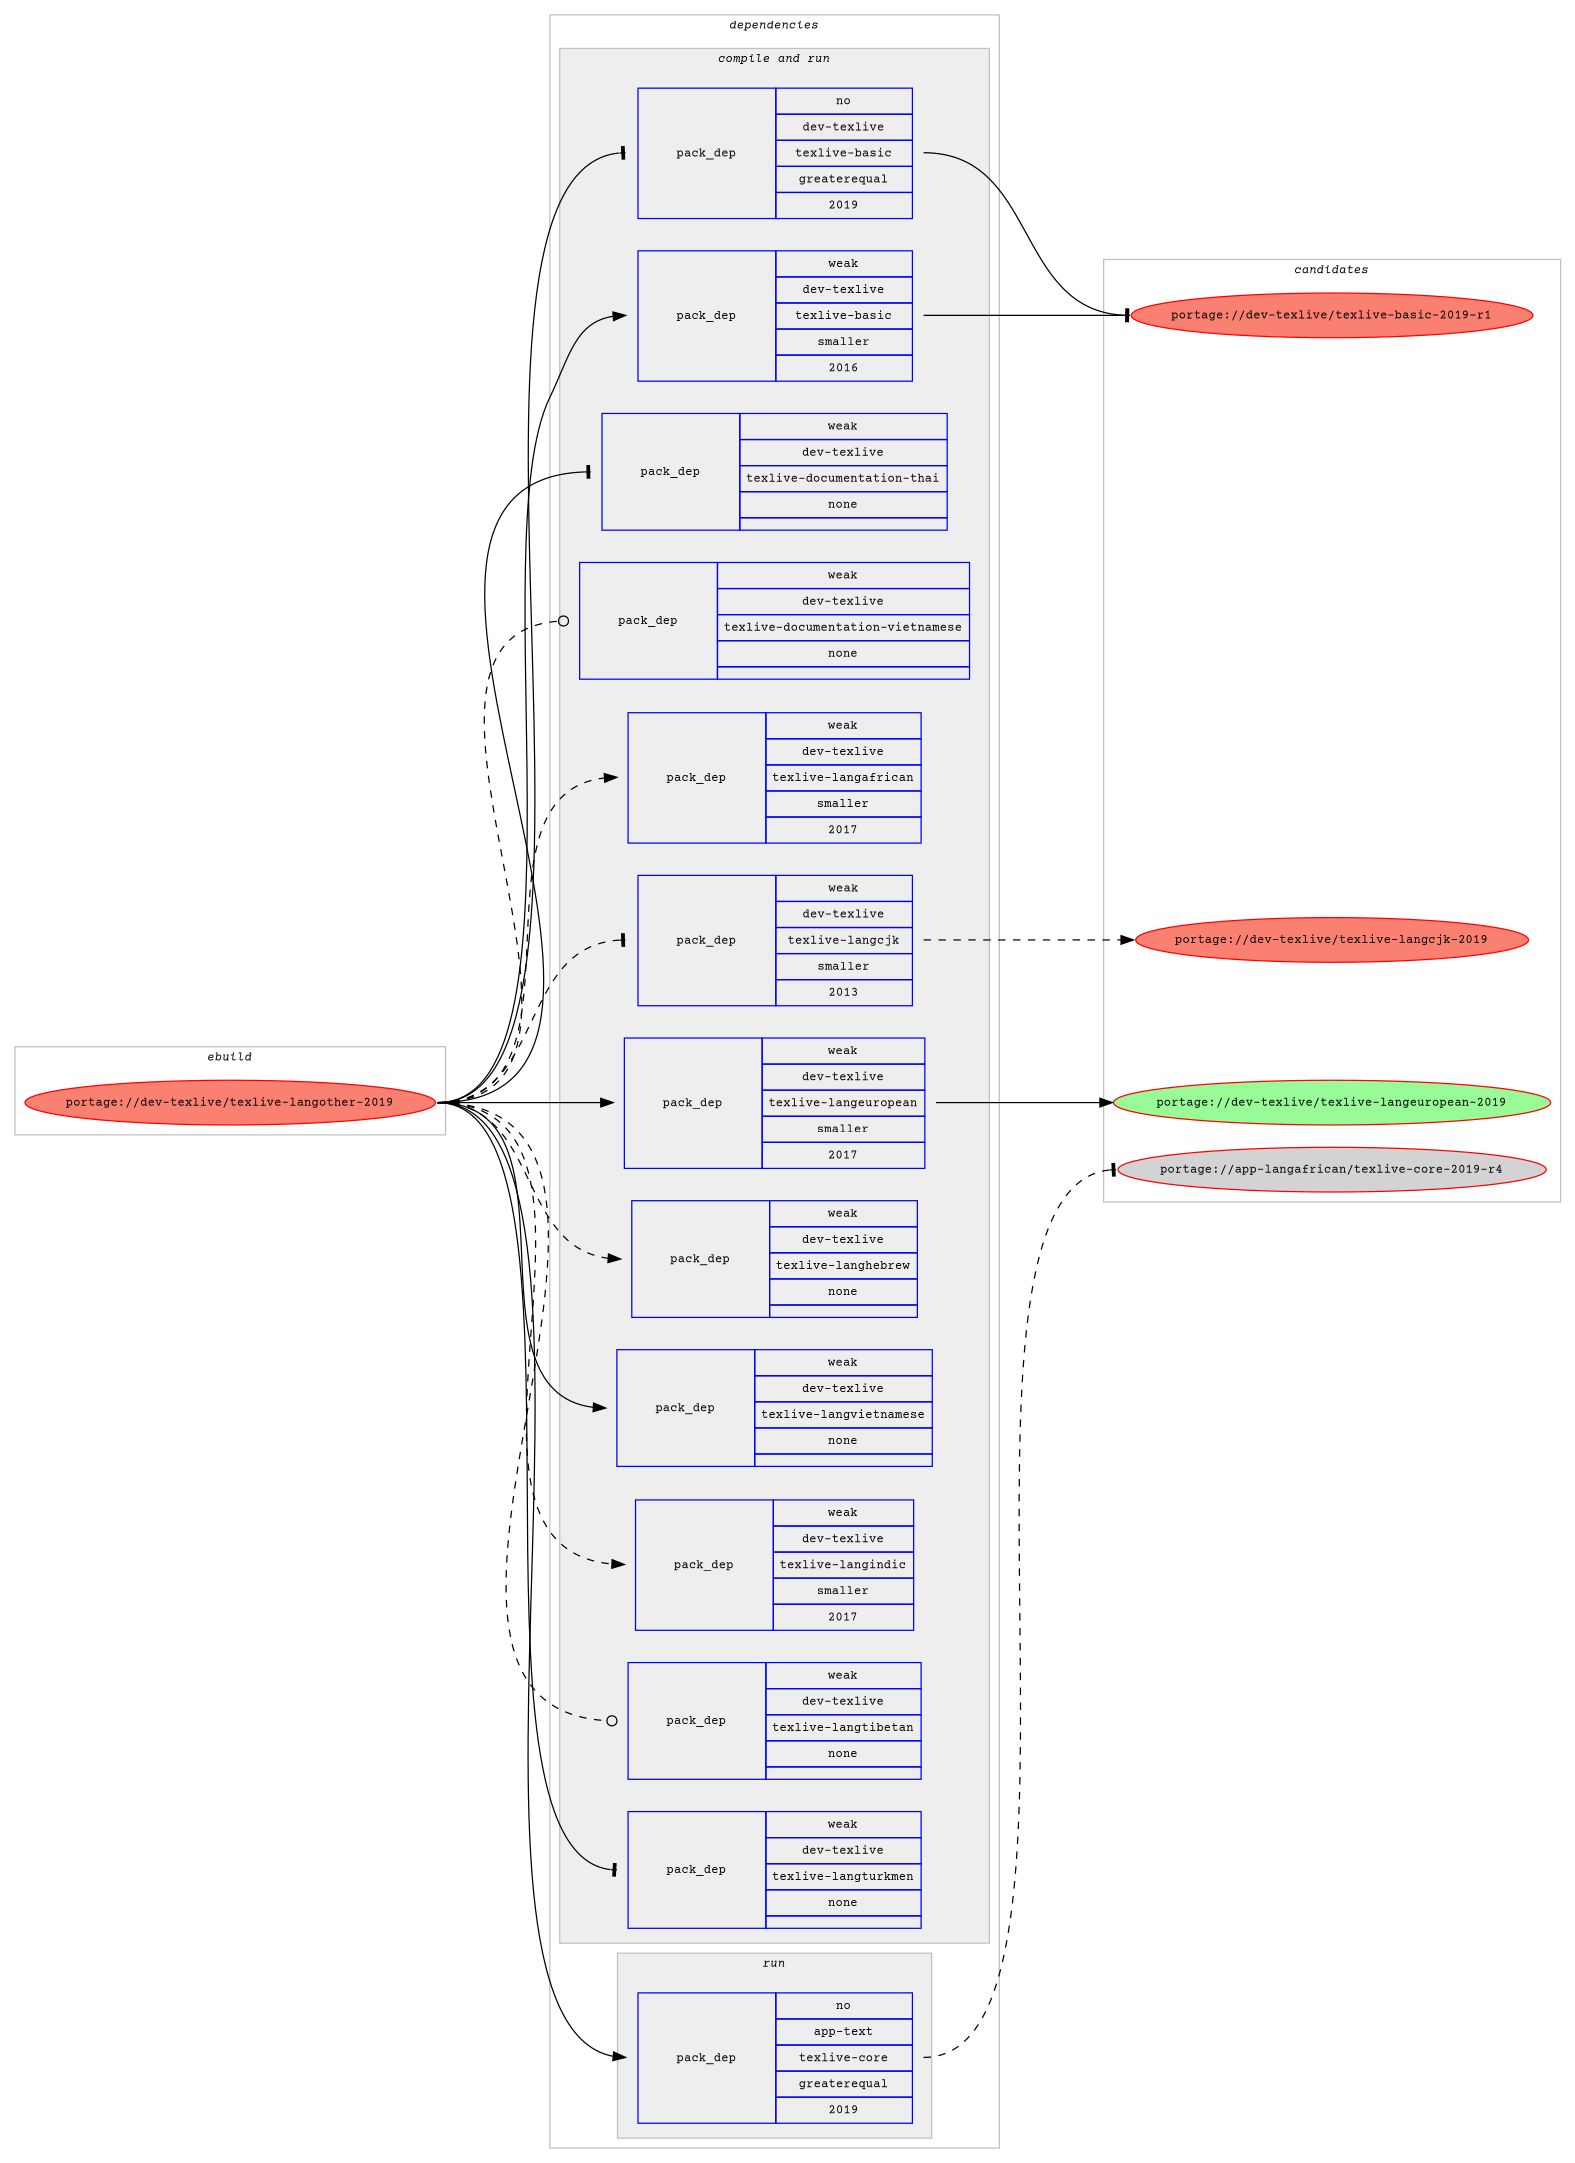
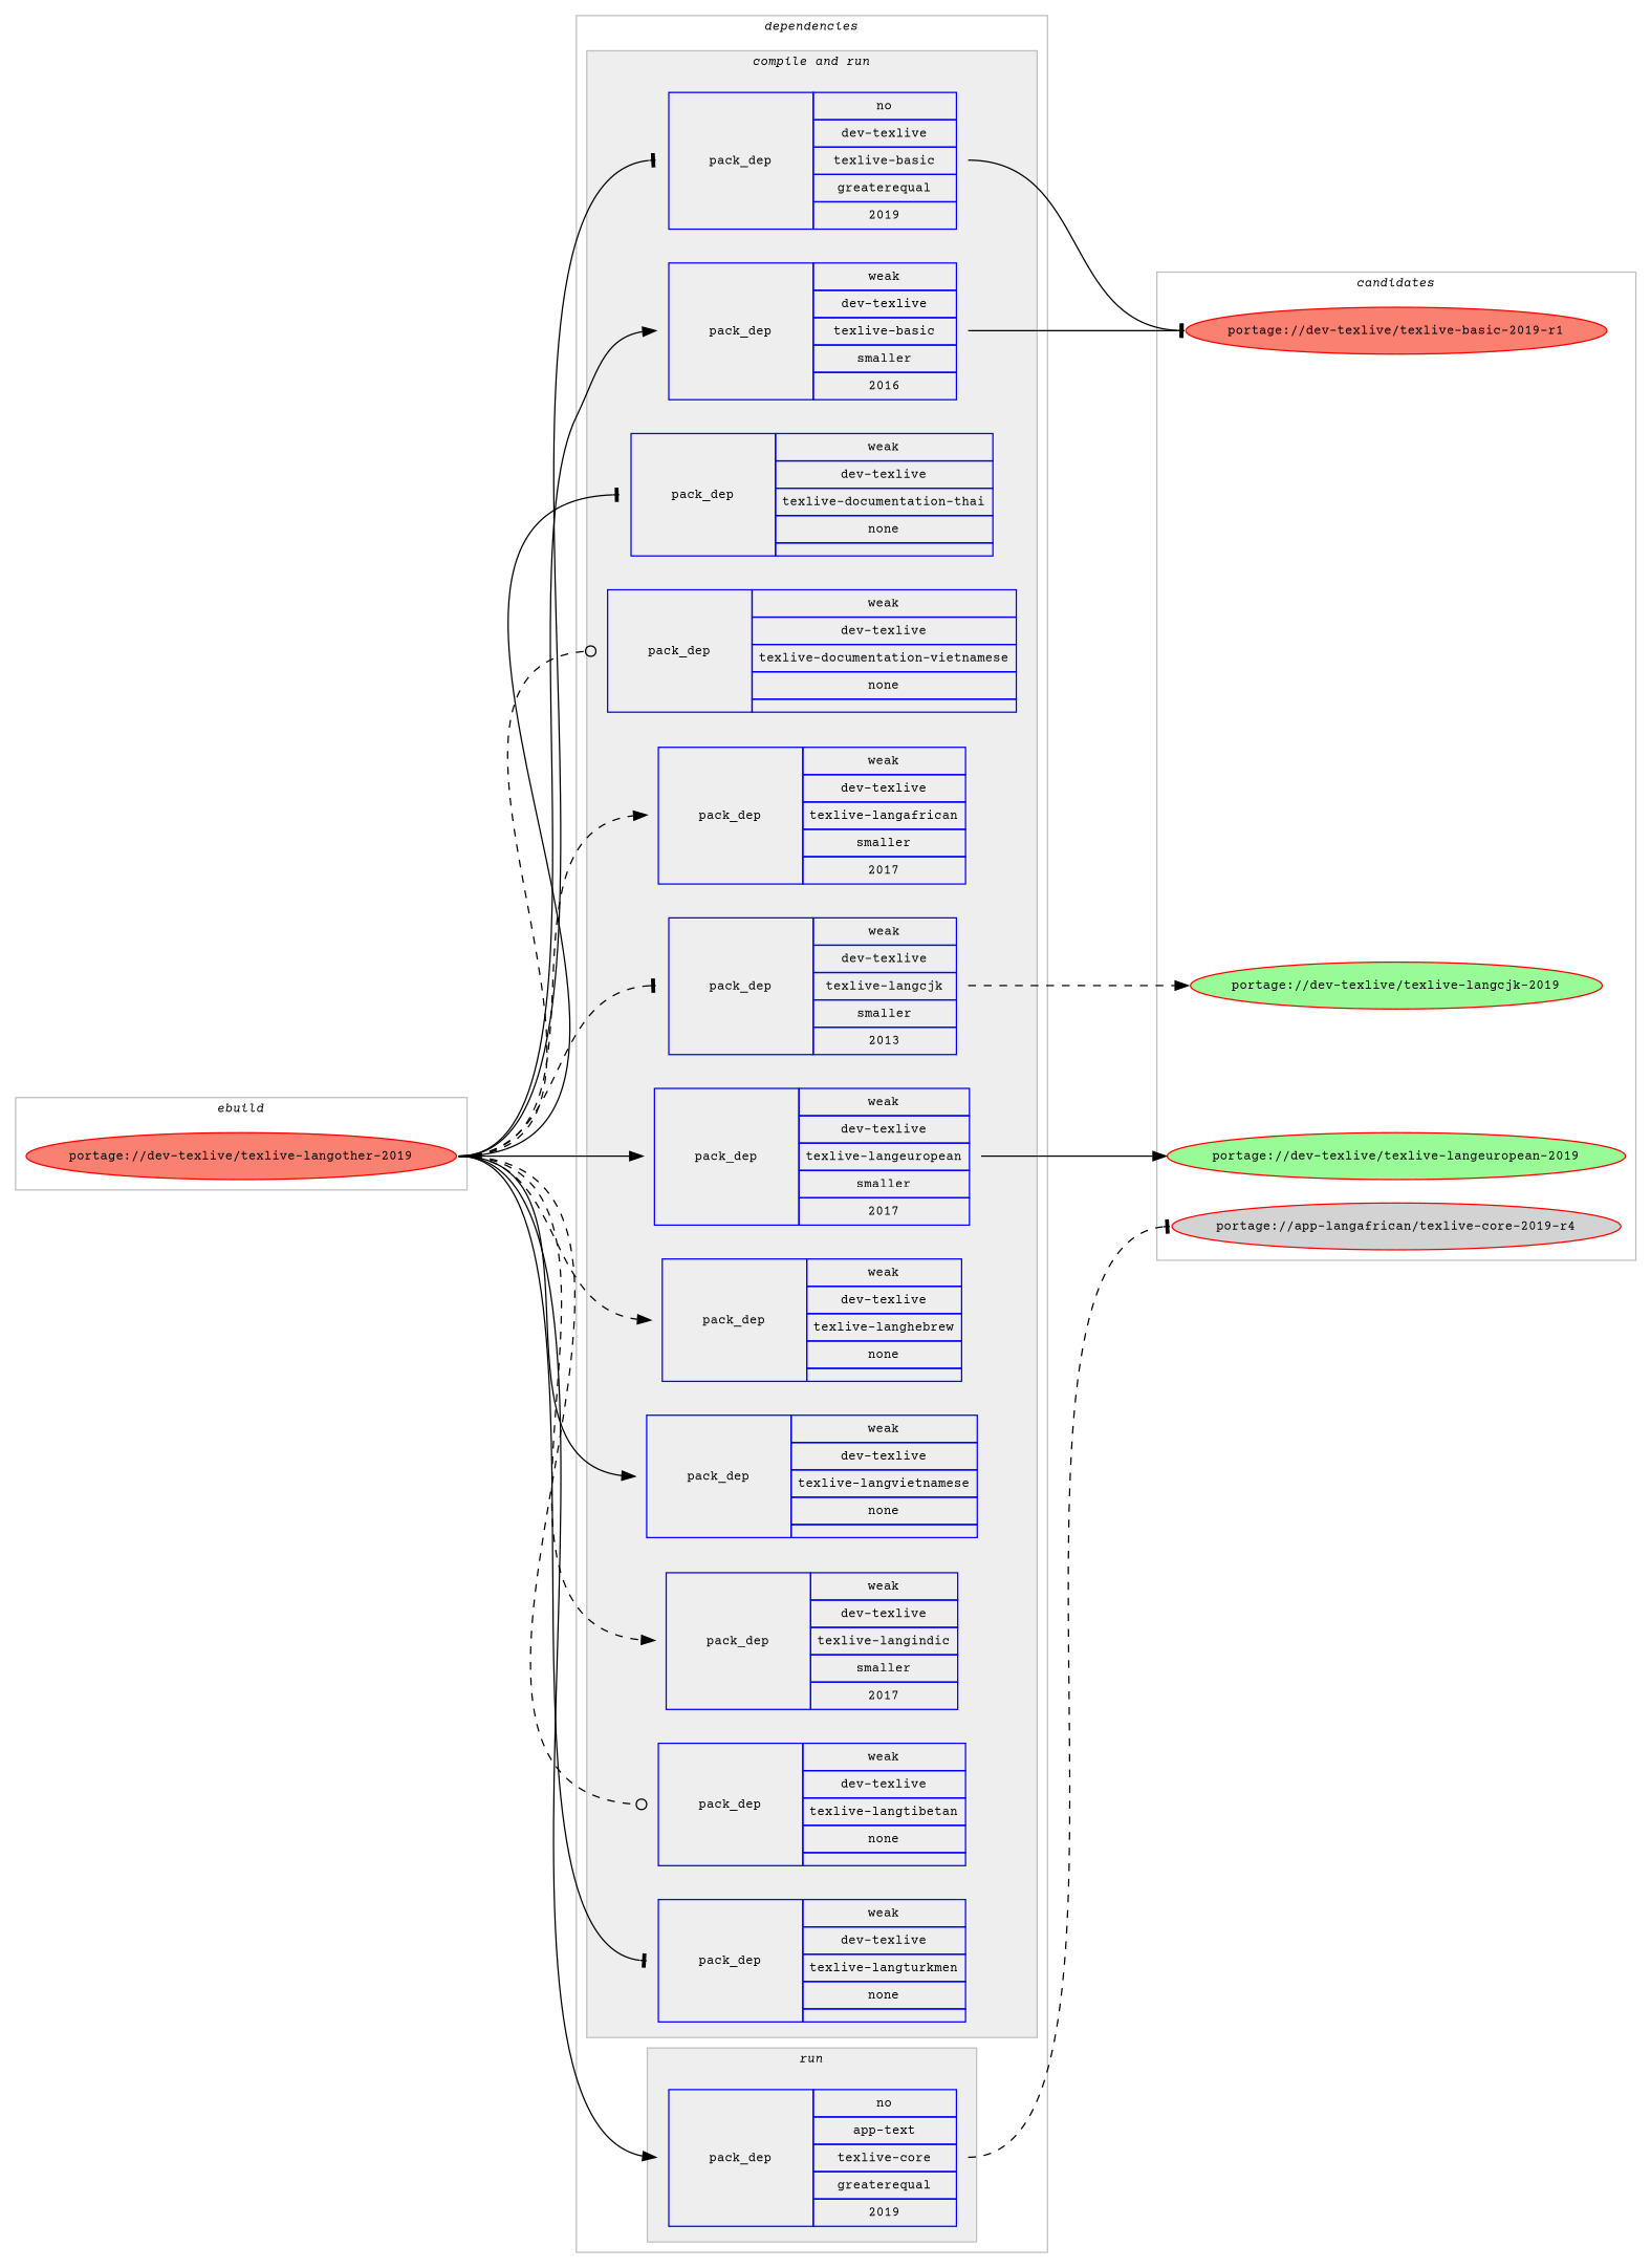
  digraph {
    compound=true
    concentrate=true
    fontname="Courier Prime"
    fontsize=10
    newrank=true
    rankdir=LR
    ranksep=1.5
    node [color=blue fontname="Courier Prime" fontsize=10 shape=none]
    edge [arrowhead=normal fontname="Courier Prime" headport=w style=solid tailport=e weight=20]
    n1 [color=red fillcolor=salmon label="portage://dev-texlive/texlive-langother-2019" style=filled width=4 shape=""]
    n2 [label=<<TABLE BORDER="0" CELLBORDER="1" CELLSPACING="0" CELLPADDING="4" WIDTH="220"><TR><TD ROWSPAN="6" CELLPADDING="30">pack_dep</TD></TR><TR><TD WIDTH="110">no</TD></TR><TR><TD>dev-texlive</TD></TR><TR><TD>texlive-basic</TD></TR><TR><TD>greaterequal</TD></TR><TR><TD>2019</TD></TR></TABLE>>]
    n3 [label=<<TABLE BORDER="0" CELLBORDER="1" CELLSPACING="0" CELLPADDING="4" WIDTH="220"><TR><TD ROWSPAN="6" CELLPADDING="30">pack_dep</TD></TR><TR><TD WIDTH="110">weak</TD></TR><TR><TD>dev-texlive</TD></TR><TR><TD>texlive-basic</TD></TR><TR><TD>smaller</TD></TR><TR><TD>2016</TD></TR></TABLE>>]
    n4 [label=<<TABLE BORDER="0" CELLBORDER="1" CELLSPACING="0" CELLPADDING="4" WIDTH="220"><TR><TD ROWSPAN="6" CELLPADDING="30">pack_dep</TD></TR><TR><TD WIDTH="110">weak</TD></TR><TR><TD>dev-texlive</TD></TR><TR><TD>texlive-documentation-thai</TD></TR><TR><TD>none</TD></TR><TR><TD></TD></TR></TABLE>>]
    n5 [label=<<TABLE BORDER="0" CELLBORDER="1" CELLSPACING="0" CELLPADDING="4" WIDTH="220"><TR><TD ROWSPAN="6" CELLPADDING="30">pack_dep</TD></TR><TR><TD WIDTH="110">weak</TD></TR><TR><TD>dev-texlive</TD></TR><TR><TD>texlive-documentation-vietnamese</TD></TR><TR><TD>none</TD></TR><TR><TD></TD></TR></TABLE>>]
    n6 [label=<<TABLE BORDER="0" CELLBORDER="1" CELLSPACING="0" CELLPADDING="4" WIDTH="220"><TR><TD ROWSPAN="6" CELLPADDING="30">pack_dep</TD></TR><TR><TD WIDTH="110">weak</TD></TR><TR><TD>dev-texlive</TD></TR><TR><TD>texlive-langafrican</TD></TR><TR><TD>smaller</TD></TR><TR><TD>2017</TD></TR></TABLE>>]
    n7 [label=<<TABLE BORDER="0" CELLBORDER="1" CELLSPACING="0" CELLPADDING="4" WIDTH="220"><TR><TD ROWSPAN="6" CELLPADDING="30">pack_dep</TD></TR><TR><TD WIDTH="110">weak</TD></TR><TR><TD>dev-texlive</TD></TR><TR><TD>texlive-langcjk</TD></TR><TR><TD>smaller</TD></TR><TR><TD>2013</TD></TR></TABLE>>]
    n8 [label=<<TABLE BORDER="0" CELLBORDER="1" CELLSPACING="0" CELLPADDING="4" WIDTH="220"><TR><TD ROWSPAN="6" CELLPADDING="30">pack_dep</TD></TR><TR><TD WIDTH="110">weak</TD></TR><TR><TD>dev-texlive</TD></TR><TR><TD>texlive-langeuropean</TD></TR><TR><TD>smaller</TD></TR><TR><TD>2017</TD></TR></TABLE>>]
    n9 [label=<<TABLE BORDER="0" CELLBORDER="1" CELLSPACING="0" CELLPADDING="4" WIDTH="220"><TR><TD ROWSPAN="6" CELLPADDING="30">pack_dep</TD></TR><TR><TD WIDTH="110">weak</TD></TR><TR><TD>dev-texlive</TD></TR><TR><TD>texlive-langhebrew</TD></TR><TR><TD>none</TD></TR><TR><TD></TD></TR></TABLE>>]
    n10 [label=<<TABLE BORDER="0" CELLBORDER="1" CELLSPACING="0" CELLPADDING="4" WIDTH="220"><TR><TD ROWSPAN="6" CELLPADDING="30">pack_dep</TD></TR><TR><TD WIDTH="110">weak</TD></TR><TR><TD>dev-texlive</TD></TR><TR><TD>texlive-langvietnamese</TD></TR><TR><TD>none</TD></TR><TR><TD></TD></TR></TABLE>>]
    n11 [label=<<TABLE BORDER="0" CELLBORDER="1" CELLSPACING="0" CELLPADDING="4" WIDTH="220"><TR><TD ROWSPAN="6" CELLPADDING="30">pack_dep</TD></TR><TR><TD WIDTH="110">weak</TD></TR><TR><TD>dev-texlive</TD></TR><TR><TD>texlive-langindic</TD></TR><TR><TD>smaller</TD></TR><TR><TD>2017</TD></TR></TABLE>>]
    n12 [label=<<TABLE BORDER="0" CELLBORDER="1" CELLSPACING="0" CELLPADDING="4" WIDTH="220"><TR><TD ROWSPAN="6" CELLPADDING="30">pack_dep</TD></TR><TR><TD WIDTH="110">weak</TD></TR><TR><TD>dev-texlive</TD></TR><TR><TD>texlive-langtibetan</TD></TR><TR><TD>none</TD></TR><TR><TD></TD></TR></TABLE>>]
    n13 [label=<<TABLE BORDER="0" CELLBORDER="1" CELLSPACING="0" CELLPADDING="4" WIDTH="220"><TR><TD ROWSPAN="6" CELLPADDING="30">pack_dep</TD></TR><TR><TD WIDTH="110">weak</TD></TR><TR><TD>dev-texlive</TD></TR><TR><TD>texlive-langturkmen</TD></TR><TR><TD>none</TD></TR><TR><TD></TD></TR></TABLE>>]
    n14 [label=<<TABLE BORDER="0" CELLBORDER="1" CELLSPACING="0" CELLPADDING="4" WIDTH="220"><TR><TD ROWSPAN="6" CELLPADDING="30">pack_dep</TD></TR><TR><TD WIDTH="110">no</TD></TR><TR><TD>app-text</TD></TR><TR><TD>texlive-core</TD></TR><TR><TD>greaterequal</TD></TR><TR><TD>2019</TD></TR></TABLE>>]
    n15 [color=red fillcolor=salmon label="portage://dev-texlive/texlive-basic-2019-r1" style=filled width=4 shape=""]
-   n16 [color=red fillcolor=salmon label="portage://dev-texlive/texlive-langcjk-2019" style=filled width=4 shape=""]
+   n16 [color=red fillcolor=palegreen label="portage://dev-texlive/texlive-langcjk-2019" style=filled width=4 shape=""]
    n17 [color=red fillcolor=palegreen label="portage://dev-texlive/texlive-langeuropean-2019" style=filled width=4 shape=""]
    n18 [color=red fillcolor=lightgrey label="portage://app-langafrican/texlive-core-2019-r4" style=filled width=4 shape=""]
    subgraph cluster_1 {
      color=gray
      label=<<i>ebuild</i>>
      rank=same
      n1
    }
    subgraph cluster_2 {
      color=gray
      label=<<i>dependencies</i>>
      subgraph cluster_3 {
        color=gray
        fillcolor="#eeeeee"
        label=<<i>compile</i>>
        style=filled
      }
      subgraph cluster_4 {
        color=gray
        fillcolor="#eeeeee"
        label=<<i>compile and run</i>>
        style=filled
        subgraph sub_5 {
          color=gray
          fillcolor="#eeeeee"
          label=<<i>compile and run</i>>
          style=filled
          n2
        }
        subgraph sub_6 {
          color=gray
          fillcolor="#eeeeee"
          label=<<i>compile and run</i>>
          style=filled
          n3
        }
        subgraph sub_7 {
          color=gray
          fillcolor="#eeeeee"
          label=<<i>compile and run</i>>
          style=filled
          n4
        }
        subgraph sub_8 {
          color=gray
          fillcolor="#eeeeee"
          label=<<i>compile and run</i>>
          style=filled
          n5
        }
        subgraph sub_9 {
          color=gray
          fillcolor="#eeeeee"
          label=<<i>compile and run</i>>
          style=filled
          n6
        }
        subgraph sub_10 {
          color=gray
          fillcolor="#eeeeee"
          label=<<i>compile and run</i>>
          style=filled
          n7
        }
        subgraph sub_11 {
          color=gray
          fillcolor="#eeeeee"
          label=<<i>compile and run</i>>
          style=filled
          n8
        }
        subgraph sub_12 {
          color=gray
          fillcolor="#eeeeee"
          label=<<i>compile and run</i>>
          style=filled
          n9
        }
        subgraph sub_13 {
          color=gray
          fillcolor="#eeeeee"
          label=<<i>compile and run</i>>
          style=filled
          n10
        }
        subgraph sub_14 {
          color=gray
          fillcolor="#eeeeee"
          label=<<i>compile and run</i>>
          style=filled
          n11
        }
        subgraph sub_15 {
          color=gray
          fillcolor="#eeeeee"
          label=<<i>compile and run</i>>
          style=filled
          n12
        }
        subgraph sub_16 {
          color=gray
          fillcolor="#eeeeee"
          label=<<i>compile and run</i>>
          style=filled
          n13
        }
      }
      subgraph cluster_17 {
        color=gray
        fillcolor="#eeeeee"
        label=<<i>run</i>>
        style=filled
        subgraph sub_18 {
          color=gray
          fillcolor="#eeeeee"
          label=<<i>run</i>>
          style=filled
          n14
        }
      }
    }
    subgraph cluster_19 {
      color=gray
      label=<<i>candidates</i>>
      rank=same
      subgraph sub_20 {
        color=black
        label=<<i>candidates</i>>
        nodesep=1
        rank=same
        n15
      }
      subgraph sub_21 {
        color=black
        label=<<i>candidates</i>>
        nodesep=1
        rank=same
        n15
      }
      subgraph sub_22 {
        color=black
        label=<<i>candidates</i>>
        nodesep=1
        rank=same
      }
      subgraph sub_23 {
        color=black
        label=<<i>candidates</i>>
        nodesep=1
        rank=same
      }
      subgraph sub_24 {
        color=black
        label=<<i>candidates</i>>
        nodesep=1
        rank=same
      }
      subgraph sub_25 {
        color=black
        label=<<i>candidates</i>>
        nodesep=1
        rank=same
        n16
      }
      subgraph sub_26 {
        color=black
        label=<<i>candidates</i>>
        nodesep=1
        rank=same
        n17
      }
      subgraph sub_27 {
        color=black
        label=<<i>candidates</i>>
        nodesep=1
        rank=same
      }
      subgraph sub_28 {
        color=black
        label=<<i>candidates</i>>
        nodesep=1
        rank=same
      }
      subgraph sub_29 {
        color=black
        label=<<i>candidates</i>>
        nodesep=1
        rank=same
      }
      subgraph sub_30 {
        color=black
        label=<<i>candidates</i>>
        nodesep=1
        rank=same
      }
      subgraph sub_31 {
        color=black
        label=<<i>candidates</i>>
        nodesep=1
        rank=same
      }
      subgraph sub_32 {
        color=black
        label=<<i>candidates</i>>
        nodesep=1
        rank=same
        n18
      }
    }
    n1 -> n2 [arrowhead=tee]
    n1 -> n3
    n1 -> n4 [arrowhead=tee]
    n1 -> n5 [arrowhead=odot style=dashed]
    n1 -> n6 [style=dashed]
    n1 -> n7 [arrowhead=tee style=dashed]
    n1 -> n8
    n1 -> n9 [style=dashed]
    n1 -> n10
    n1 -> n11 [style=dashed]
    n1 -> n12 [arrowhead=odot style=dashed]
    n1 -> n13 [arrowhead=tee]
    n1 -> n14
    n2 -> n15 [arrowhead=tee weight=100]
    n3 -> n15 [arrowhead=tee weight=100]
    n7 -> n16 [style=dashed weight=100]
    n8 -> n17 [weight=100]
    n14 -> n18 [arrowhead=tee style=dashed weight=100]
  }
